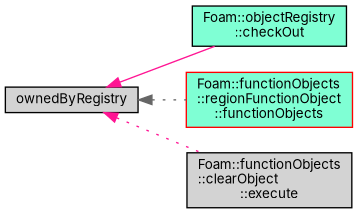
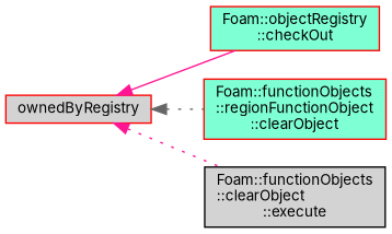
  digraph {
    fontname=Inter
    rankdir=LR
    node [color=black fillcolor=lightgrey fontname=Inter fontsize=10 shape=record style=filled]
    edge [color=deeppink dir=back fontname=Inter fontsize=10 labelfontname=Helvetica labelfontsize=10 style=dotted]
-   n1 [fontcolor=black height=0.2 label=ownedByRegistry width=0.4]
-   n2 [fillcolor=aquamarine height=0.2 label="Foam::objectRegistry\l::checkOut" width=0.4]
-   n3 [color=red fillcolor=aquamarine height=0.2 label="Foam::functionObjects\l::regionFunctionObject\l::functionObjects" width=0.4]
+   n1 [color=red fontcolor=black height=0.2 label=ownedByRegistry width=0.4]
+   n2 [color=red fillcolor=aquamarine height=0.2 label="Foam::objectRegistry\l::checkOut" width=0.4]
+   n3 [color=red fillcolor=aquamarine height=0.2 label="Foam::functionObjects\l::regionFunctionObject\l::clearObject" width=0.4]
    n4 [height=0.2 label="Foam::functionObjects\l::clearObject\l::execute" width=0.4]
    n1 -> n2 [style=solid]
    n1 -> n3 [color=gray40]
    n1 -> n4
  }
